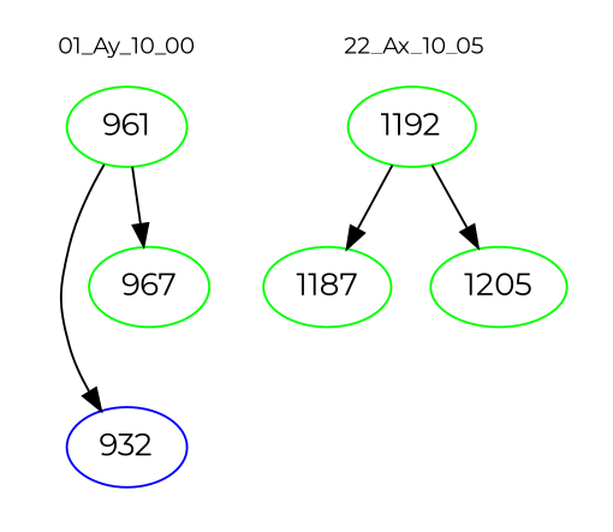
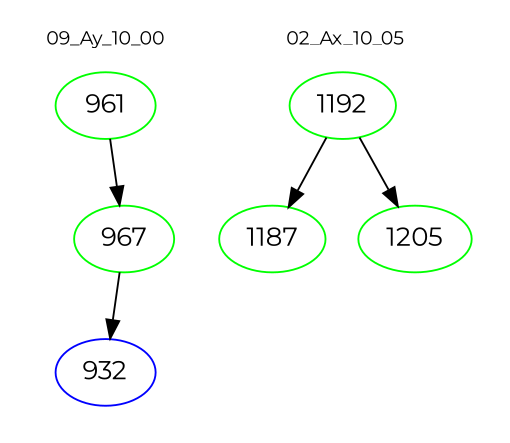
  digraph {
    fontname=Montserrat
    node [color=green fontname=Montserrat]
    edge [color=black fontname=Montserrat]
    n1 [label=961]
    n2 [color=blue label=932]
    n3 [label=967]
    n4 [label=1192]
    n5 [label=1187]
    n6 [label=1205]
    subgraph cluster_1 {
      color=white
      fontsize=10
-     label="01_Ay_10_00"
+     label="09_Ay_10_00"
      n1
      n2
      n3
    }
    subgraph cluster_2 {
      color=white
      fontsize=10
-     label="22_Ax_10_05"
+     label="02_Ax_10_05"
      n4
      n5
      n6
    }
-   n1 -> n2
+   n3 -> n2
    n1 -> n3
    n4 -> n5
    n4 -> n6
  }
